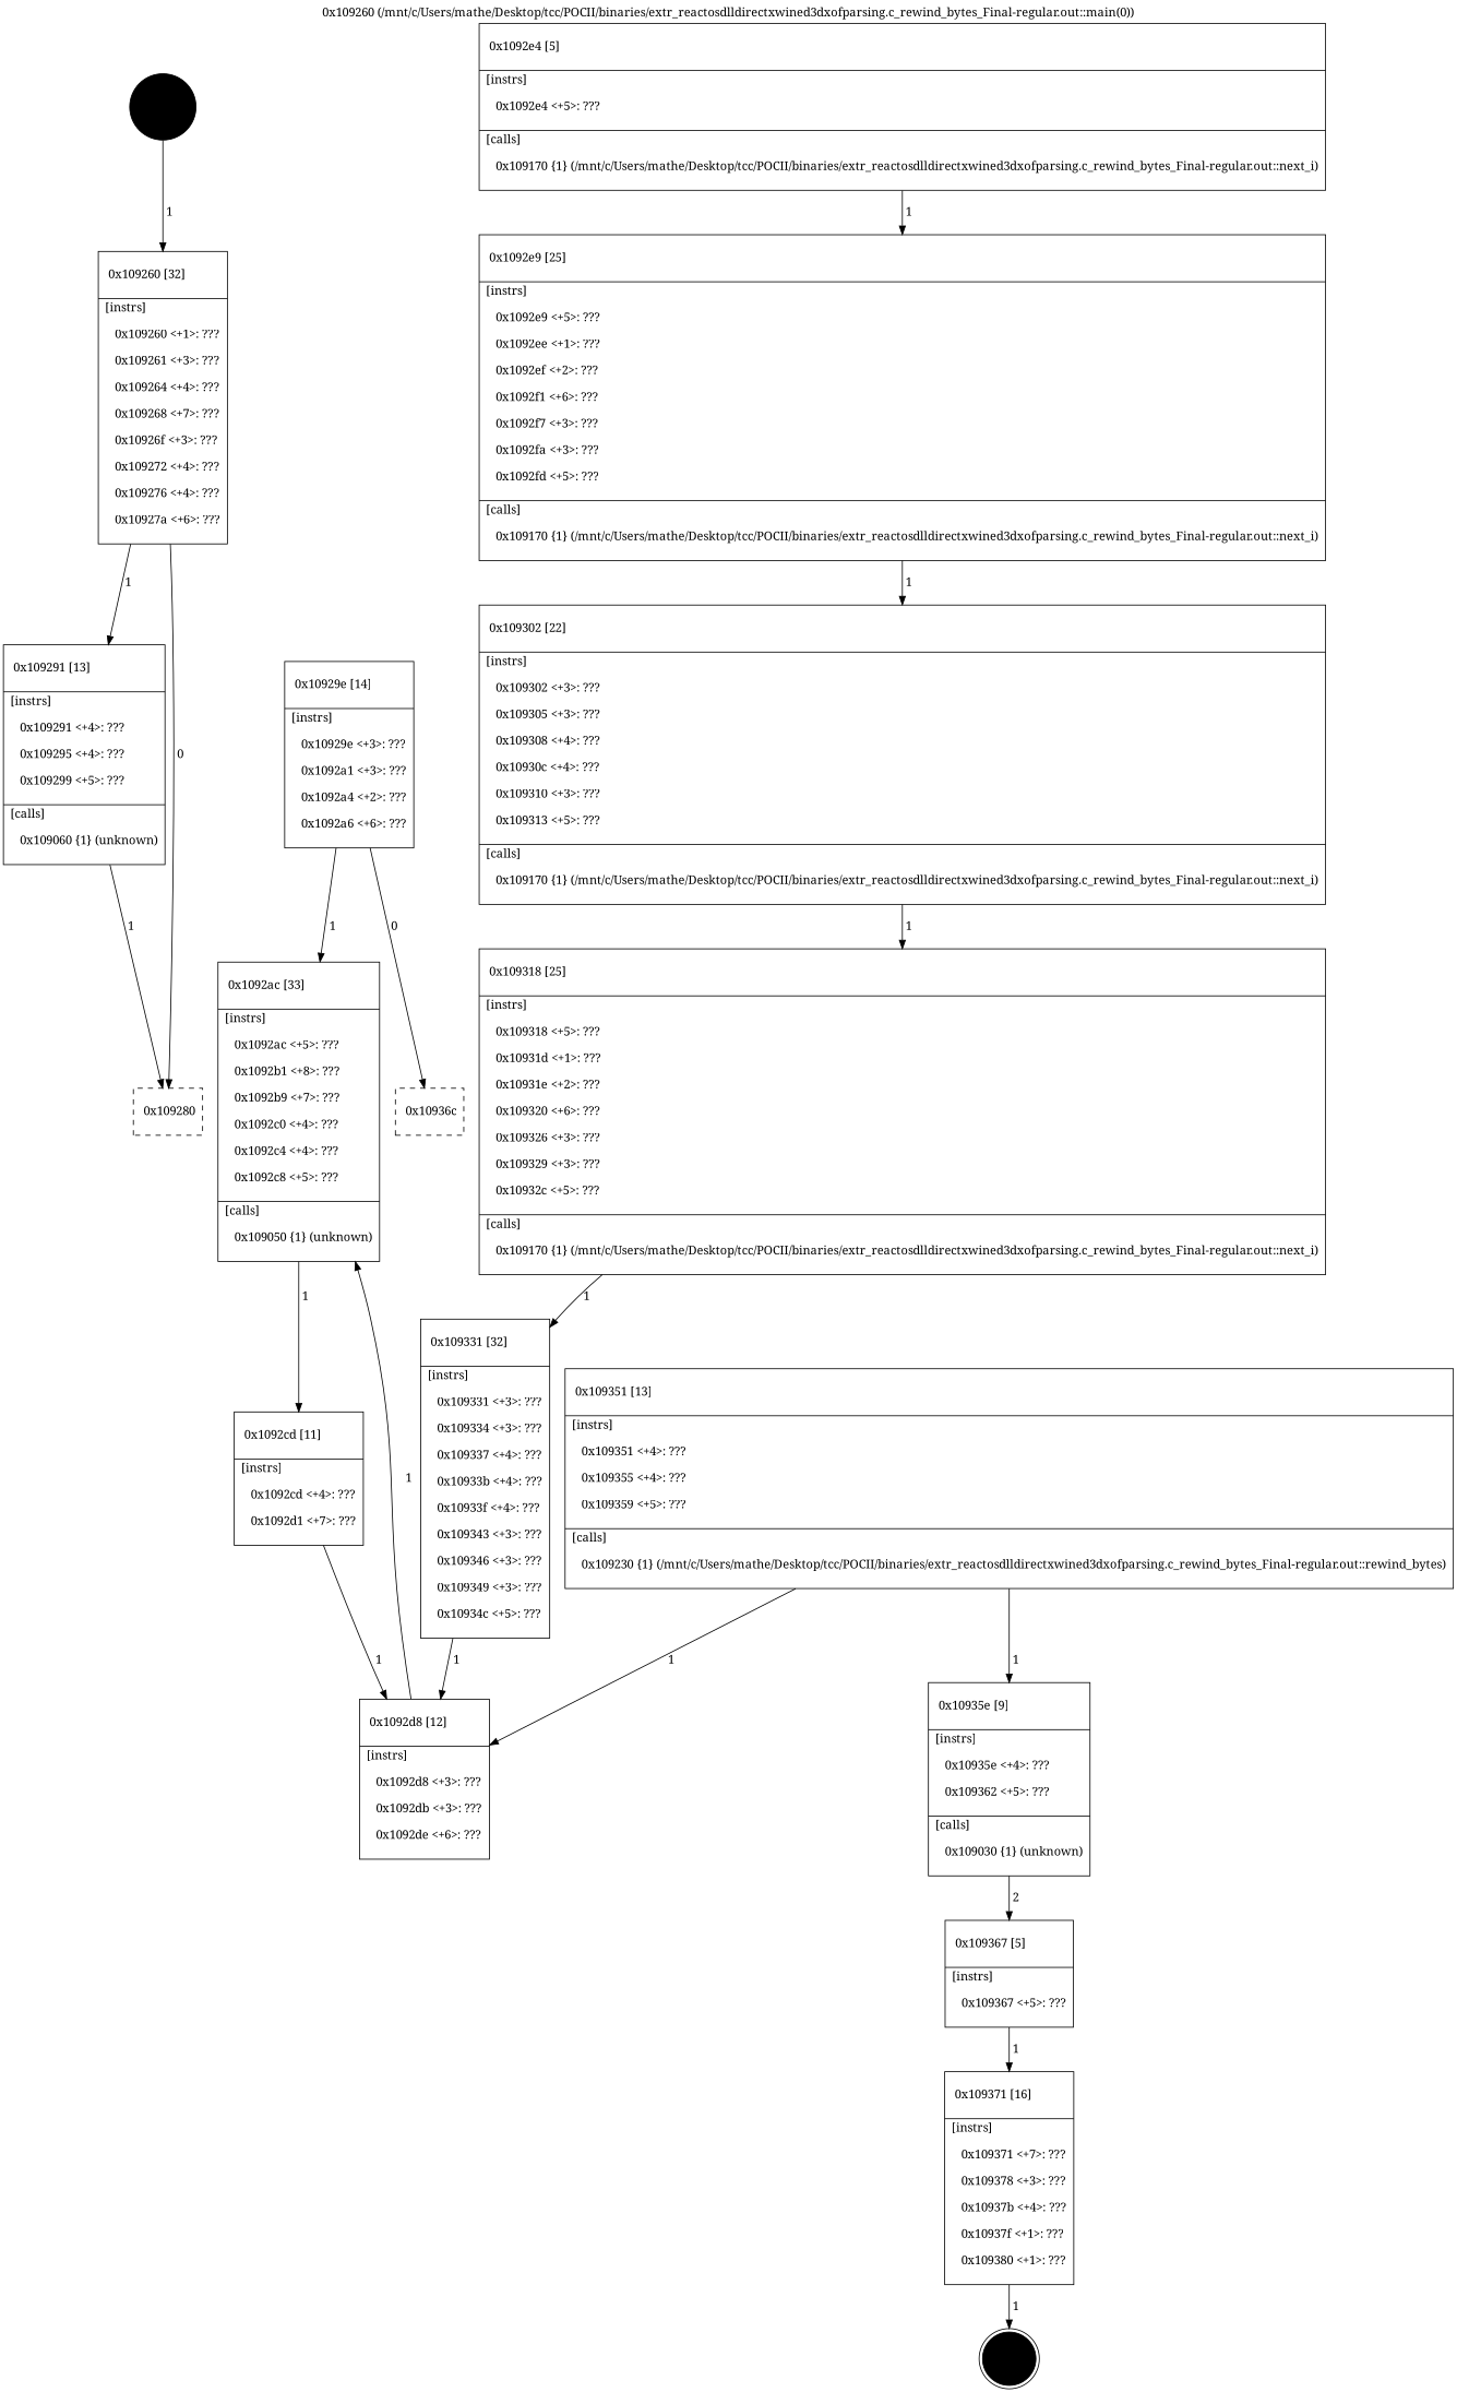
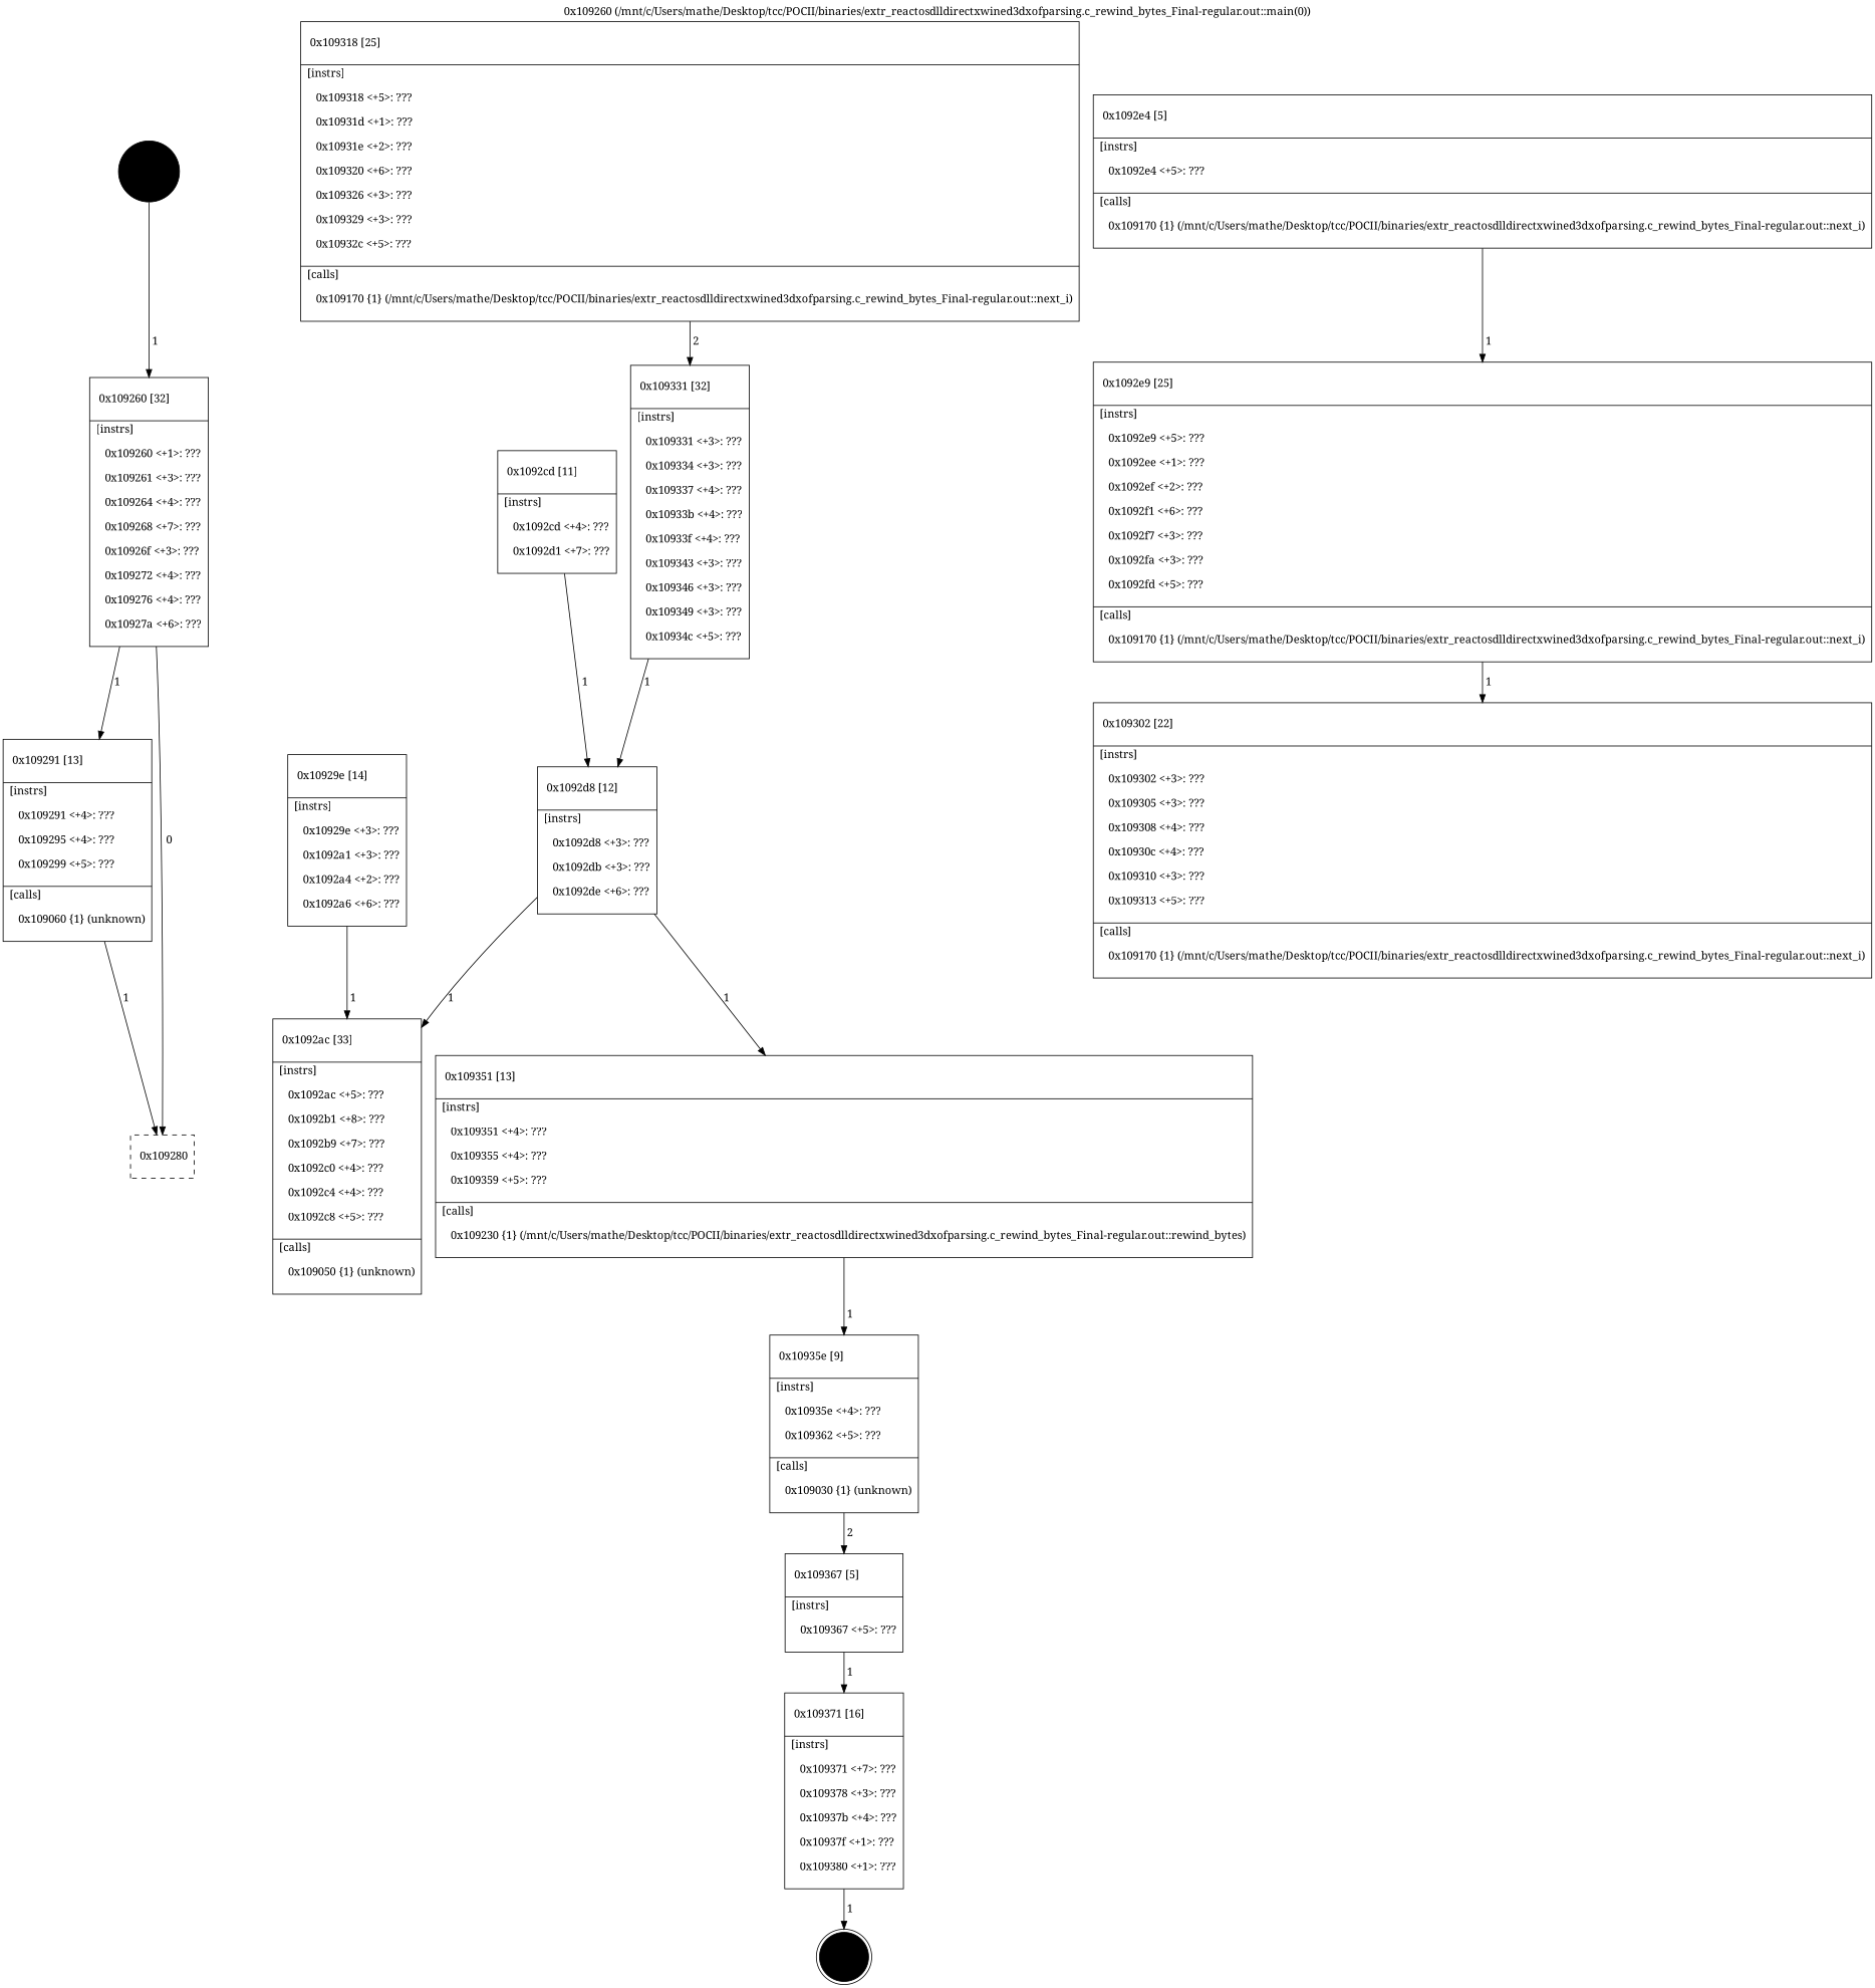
  digraph {
    fontname="Noto Serif"
    label="0x109260 (/mnt/c/Users/mathe/Desktop/tcc/POCII/binaries/extr_reactosdlldirectxwined3dxofparsing.c_rewind_bytes_Final-regular.out::main(0))"
    labelloc=t
    node [fontname="Noto Serif" shape=record]
    edge [fontname="Noto Serif"]
    Entry [fillcolor=black height=0.3 shape=circle style=filled width=0.3]
    n2 [label="{\n     0x109260 [32]\l\n     | [instrs]\l\n     &nbsp;&nbsp;0x109260 \<+1\>: ???\l\n     &nbsp;&nbsp;0x109261 \<+3\>: ???\l\n     &nbsp;&nbsp;0x109264 \<+4\>: ???\l\n     &nbsp;&nbsp;0x109268 \<+7\>: ???\l\n     &nbsp;&nbsp;0x10926f \<+3\>: ???\l\n     &nbsp;&nbsp;0x109272 \<+4\>: ???\l\n     &nbsp;&nbsp;0x109276 \<+4\>: ???\l\n     &nbsp;&nbsp;0x10927a \<+6\>: ???\l\n  }"]
    n3 [label="{\n     0x109291 [13]\l\n     | [instrs]\l\n     &nbsp;&nbsp;0x109291 \<+4\>: ???\l\n     &nbsp;&nbsp;0x109295 \<+4\>: ???\l\n     &nbsp;&nbsp;0x109299 \<+5\>: ???\l\n     | [calls]\l\n     &nbsp;&nbsp;0x109060 \{1\} (unknown)\l\n  }"]
    n4 [label="{\n     0x109280\l\n  }" style=dashed]
    n5 [label="{\n     0x10929e [14]\l\n     | [instrs]\l\n     &nbsp;&nbsp;0x10929e \<+3\>: ???\l\n     &nbsp;&nbsp;0x1092a1 \<+3\>: ???\l\n     &nbsp;&nbsp;0x1092a4 \<+2\>: ???\l\n     &nbsp;&nbsp;0x1092a6 \<+6\>: ???\l\n  }"]
-   n6 [label="{\n     0x10936c\l\n  }" style=dashed]
    n7 [label="{\n     0x1092ac [33]\l\n     | [instrs]\l\n     &nbsp;&nbsp;0x1092ac \<+5\>: ???\l\n     &nbsp;&nbsp;0x1092b1 \<+8\>: ???\l\n     &nbsp;&nbsp;0x1092b9 \<+7\>: ???\l\n     &nbsp;&nbsp;0x1092c0 \<+4\>: ???\l\n     &nbsp;&nbsp;0x1092c4 \<+4\>: ???\l\n     &nbsp;&nbsp;0x1092c8 \<+5\>: ???\l\n     | [calls]\l\n     &nbsp;&nbsp;0x109050 \{1\} (unknown)\l\n  }"]
    n8 [label="{\n     0x1092cd [11]\l\n     | [instrs]\l\n     &nbsp;&nbsp;0x1092cd \<+4\>: ???\l\n     &nbsp;&nbsp;0x1092d1 \<+7\>: ???\l\n  }"]
    n9 [label="{\n     0x1092d8 [12]\l\n     | [instrs]\l\n     &nbsp;&nbsp;0x1092d8 \<+3\>: ???\l\n     &nbsp;&nbsp;0x1092db \<+3\>: ???\l\n     &nbsp;&nbsp;0x1092de \<+6\>: ???\l\n  }"]
    Exit [fillcolor=black height=0.3 peripheries=2 shape=circle style=filled width=0.3]
    n11 [label="{\n     0x109351 [13]\l\n     | [instrs]\l\n     &nbsp;&nbsp;0x109351 \<+4\>: ???\l\n     &nbsp;&nbsp;0x109355 \<+4\>: ???\l\n     &nbsp;&nbsp;0x109359 \<+5\>: ???\l\n     | [calls]\l\n     &nbsp;&nbsp;0x109230 \{1\} (/mnt/c/Users/mathe/Desktop/tcc/POCII/binaries/extr_reactosdlldirectxwined3dxofparsing.c_rewind_bytes_Final-regular.out::rewind_bytes)\l\n  }"]
    n12 [label="{\n     0x10935e [9]\l\n     | [instrs]\l\n     &nbsp;&nbsp;0x10935e \<+4\>: ???\l\n     &nbsp;&nbsp;0x109362 \<+5\>: ???\l\n     | [calls]\l\n     &nbsp;&nbsp;0x109030 \{1\} (unknown)\l\n  }"]
    n13 [label="{\n     0x1092e4 [5]\l\n     | [instrs]\l\n     &nbsp;&nbsp;0x1092e4 \<+5\>: ???\l\n     | [calls]\l\n     &nbsp;&nbsp;0x109170 \{1\} (/mnt/c/Users/mathe/Desktop/tcc/POCII/binaries/extr_reactosdlldirectxwined3dxofparsing.c_rewind_bytes_Final-regular.out::next_i)\l\n  }"]
    n14 [label="{\n     0x1092e9 [25]\l\n     | [instrs]\l\n     &nbsp;&nbsp;0x1092e9 \<+5\>: ???\l\n     &nbsp;&nbsp;0x1092ee \<+1\>: ???\l\n     &nbsp;&nbsp;0x1092ef \<+2\>: ???\l\n     &nbsp;&nbsp;0x1092f1 \<+6\>: ???\l\n     &nbsp;&nbsp;0x1092f7 \<+3\>: ???\l\n     &nbsp;&nbsp;0x1092fa \<+3\>: ???\l\n     &nbsp;&nbsp;0x1092fd \<+5\>: ???\l\n     | [calls]\l\n     &nbsp;&nbsp;0x109170 \{1\} (/mnt/c/Users/mathe/Desktop/tcc/POCII/binaries/extr_reactosdlldirectxwined3dxofparsing.c_rewind_bytes_Final-regular.out::next_i)\l\n  }"]
    n15 [label="{\n     0x109367 [5]\l\n     | [instrs]\l\n     &nbsp;&nbsp;0x109367 \<+5\>: ???\l\n  }"]
    n16 [label="{\n     0x109302 [22]\l\n     | [instrs]\l\n     &nbsp;&nbsp;0x109302 \<+3\>: ???\l\n     &nbsp;&nbsp;0x109305 \<+3\>: ???\l\n     &nbsp;&nbsp;0x109308 \<+4\>: ???\l\n     &nbsp;&nbsp;0x10930c \<+4\>: ???\l\n     &nbsp;&nbsp;0x109310 \<+3\>: ???\l\n     &nbsp;&nbsp;0x109313 \<+5\>: ???\l\n     | [calls]\l\n     &nbsp;&nbsp;0x109170 \{1\} (/mnt/c/Users/mathe/Desktop/tcc/POCII/binaries/extr_reactosdlldirectxwined3dxofparsing.c_rewind_bytes_Final-regular.out::next_i)\l\n  }"]
    n17 [label="{\n     0x109318 [25]\l\n     | [instrs]\l\n     &nbsp;&nbsp;0x109318 \<+5\>: ???\l\n     &nbsp;&nbsp;0x10931d \<+1\>: ???\l\n     &nbsp;&nbsp;0x10931e \<+2\>: ???\l\n     &nbsp;&nbsp;0x109320 \<+6\>: ???\l\n     &nbsp;&nbsp;0x109326 \<+3\>: ???\l\n     &nbsp;&nbsp;0x109329 \<+3\>: ???\l\n     &nbsp;&nbsp;0x10932c \<+5\>: ???\l\n     | [calls]\l\n     &nbsp;&nbsp;0x109170 \{1\} (/mnt/c/Users/mathe/Desktop/tcc/POCII/binaries/extr_reactosdlldirectxwined3dxofparsing.c_rewind_bytes_Final-regular.out::next_i)\l\n  }"]
    n18 [label="{\n     0x109331 [32]\l\n     | [instrs]\l\n     &nbsp;&nbsp;0x109331 \<+3\>: ???\l\n     &nbsp;&nbsp;0x109334 \<+3\>: ???\l\n     &nbsp;&nbsp;0x109337 \<+4\>: ???\l\n     &nbsp;&nbsp;0x10933b \<+4\>: ???\l\n     &nbsp;&nbsp;0x10933f \<+4\>: ???\l\n     &nbsp;&nbsp;0x109343 \<+3\>: ???\l\n     &nbsp;&nbsp;0x109346 \<+3\>: ???\l\n     &nbsp;&nbsp;0x109349 \<+3\>: ???\l\n     &nbsp;&nbsp;0x10934c \<+5\>: ???\l\n  }"]
    n19 [label="{\n     0x109371 [16]\l\n     | [instrs]\l\n     &nbsp;&nbsp;0x109371 \<+7\>: ???\l\n     &nbsp;&nbsp;0x109378 \<+3\>: ???\l\n     &nbsp;&nbsp;0x10937b \<+4\>: ???\l\n     &nbsp;&nbsp;0x10937f \<+1\>: ???\l\n     &nbsp;&nbsp;0x109380 \<+1\>: ???\l\n  }"]
    Entry -> n2 [label=" 1"]
    n2 -> n3 [label=" 1"]
    n2 -> n4 [label=" 0"]
    n3 -> n4 [label=" 1"]
-   n5 -> n6 [label=" 0"]
    n5 -> n7 [label=" 1"]
-   n7 -> n8 [label=" 1"]
    n8 -> n9 [label=" 1"]
    n9 -> n7 [label=" 1"]
-   n11 -> n9 [label=" 1"]
+   n9 -> n11 [label=" 1"]
    n11 -> n12 [label=" 1"]
    n12 -> n15 [label=" 2"]
    n13 -> n14 [label=" 1"]
    n14 -> n16 [label=" 1"]
    n15 -> n19 [label=" 1"]
-   n16 -> n17 [label=" 1"]
-   n17 -> n18 [label=" 1"]
+   n17 -> n18 [label=" 2"]
    n18 -> n9 [label=" 1"]
    n19 -> Exit [label=" 1"]
  }
